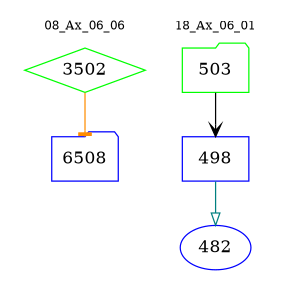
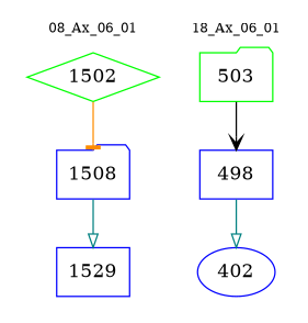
  digraph {
    node [color=blue shape=folder]
    edge [arrowhead=onormal color=teal]
-   n1 [color=green label=3502 shape=diamond]
-   n2 [label=6508]
+   n1 [color=green label=1502 shape=diamond]
+   n2 [label=1508]
+   n3 [label=1529 shape=box]
    n4 [color=green label=503]
    n5 [label=498 shape=box]
-   n6 [label=482 shape=ellipse]
+   n6 [label=402 shape=ellipse]
    subgraph cluster_1 {
      color=white
      fontsize=10
-     label="08_Ax_06_06"
+     label="08_Ax_06_01"
      n1
      n2
+     n3
    }
    subgraph cluster_2 {
      color=white
      fontsize=10
      label="18_Ax_06_01"
      n4
      n5
      n6
    }
    n1 -> n2 [arrowhead=tee color=darkorange]
+   n2 -> n3
    n4 -> n5 [arrowhead=vee color=black]
    n5 -> n6
  }
